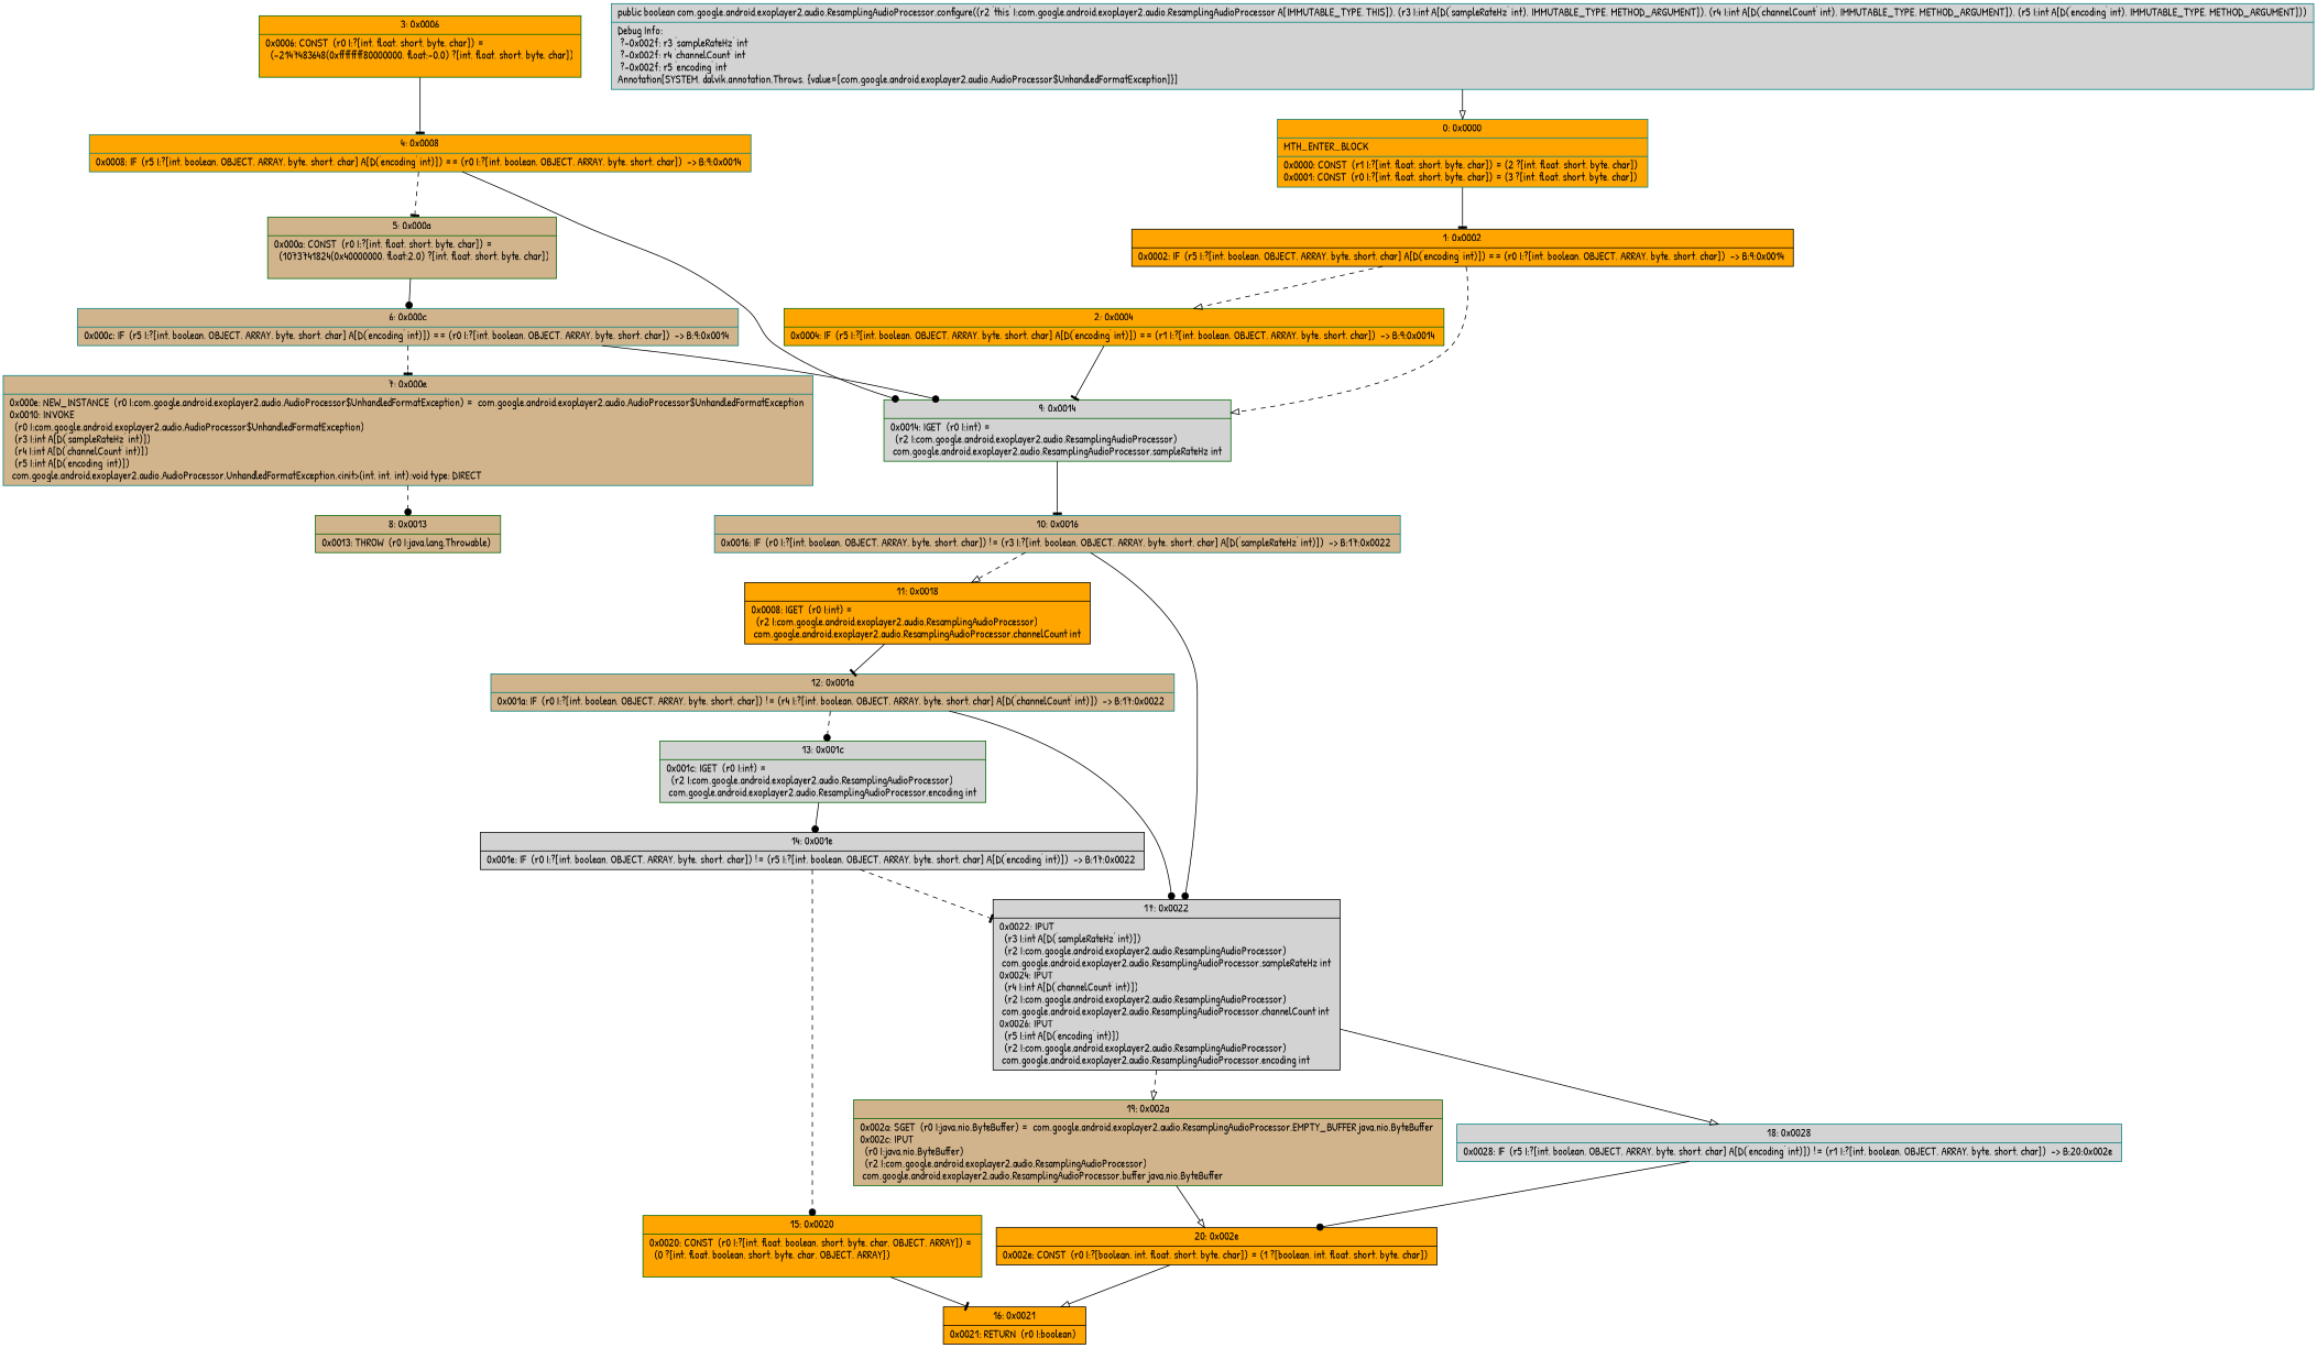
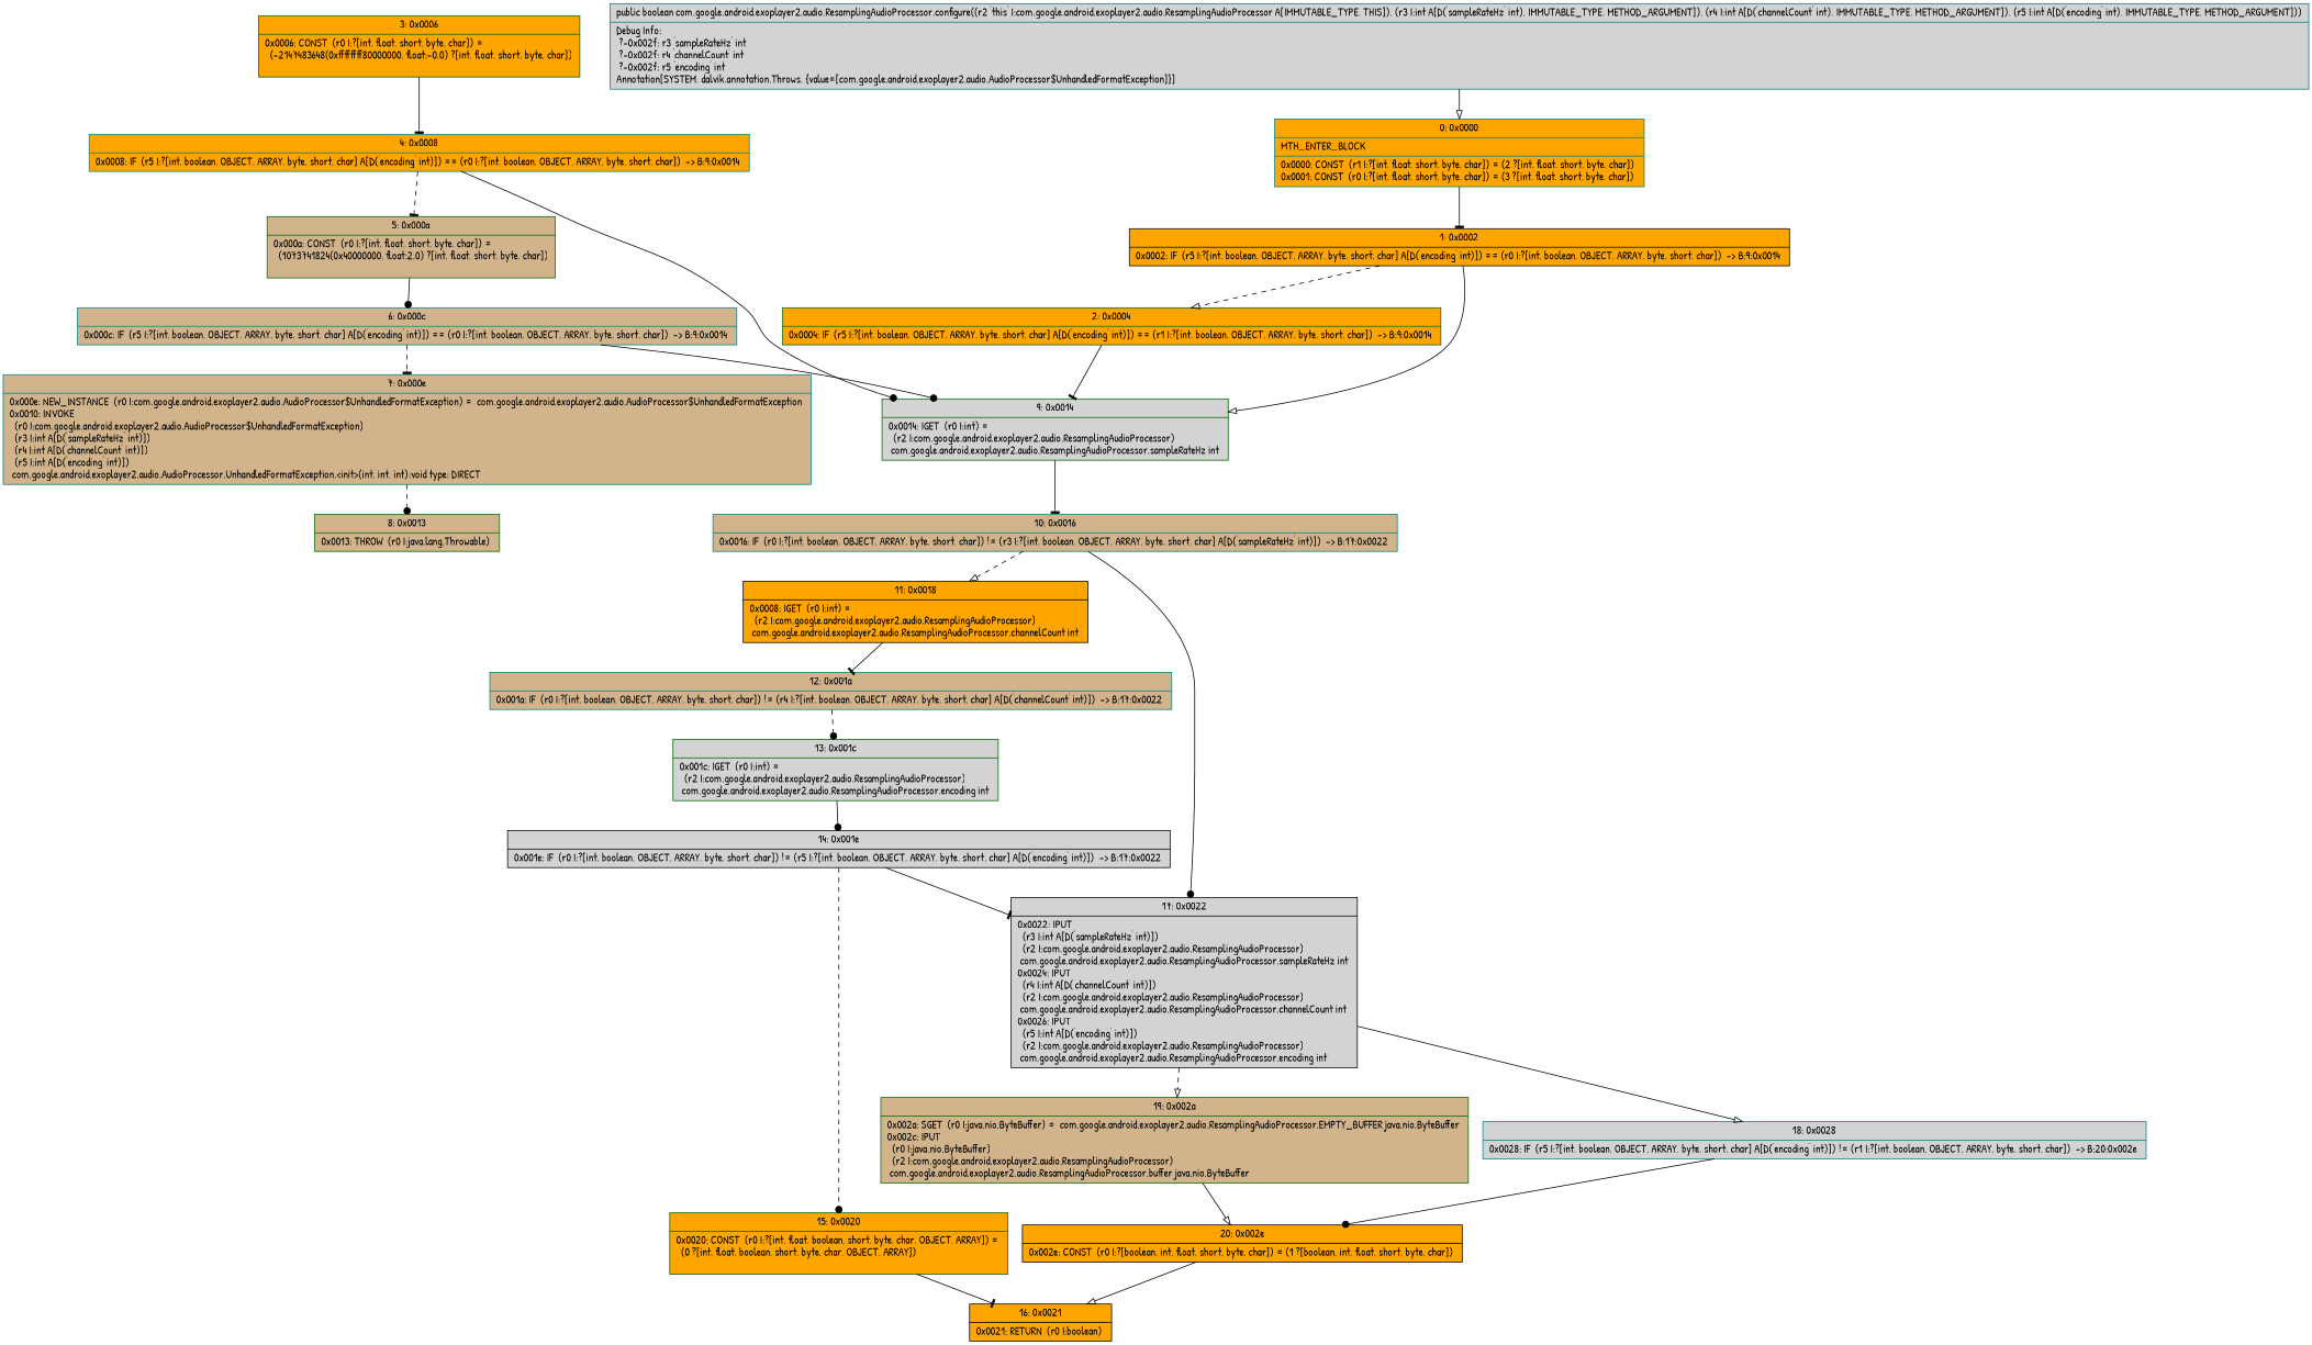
  digraph {
    fontname="Patrick Hand"
    node [color=teal fillcolor=orange fontname="Patrick Hand" shape=record style=filled]
    edge [arrowhead=dot fontname="Patrick Hand"]
    n1 [label="{0\:\ 0x0000|MTH_ENTER_BLOCK\l|0x0000: CONST  (r1 I:?[int, float, short, byte, char]) = (2 ?[int, float, short, byte, char]) \l0x0001: CONST  (r0 I:?[int, float, short, byte, char]) = (3 ?[int, float, short, byte, char]) \l}"]
    n2 [color=black label="{1\:\ 0x0002|0x0002: IF  (r5 I:?[int, boolean, OBJECT, ARRAY, byte, short, char] A[D('encoding' int)]) == (r0 I:?[int, boolean, OBJECT, ARRAY, byte, short, char])  \-\> B:9:0x0014 \l}"]
    n3 [color=darkgreen label="{2\:\ 0x0004|0x0004: IF  (r5 I:?[int, boolean, OBJECT, ARRAY, byte, short, char] A[D('encoding' int)]) == (r1 I:?[int, boolean, OBJECT, ARRAY, byte, short, char])  \-\> B:9:0x0014 \l}"]
    n4 [color=darkgreen fillcolor=lightgrey label="{9\:\ 0x0014|0x0014: IGET  (r0 I:int) = \l  (r2 I:com.google.android.exoplayer2.audio.ResamplingAudioProcessor)\l com.google.android.exoplayer2.audio.ResamplingAudioProcessor.sampleRateHz int \l}"]
    n5 [fillcolor=tan label="{10\:\ 0x0016|0x0016: IF  (r0 I:?[int, boolean, OBJECT, ARRAY, byte, short, char]) != (r3 I:?[int, boolean, OBJECT, ARRAY, byte, short, char] A[D('sampleRateHz' int)])  \-\> B:17:0x0022 \l}"]
    n6 [color=darkgreen label="{3\:\ 0x0006|0x0006: CONST  (r0 I:?[int, float, short, byte, char]) = \l  (\-2147483648(0xffffffff80000000, float:\-0.0) ?[int, float, short, byte, char])\l \l}"]
    n7 [label="{4\:\ 0x0008|0x0008: IF  (r5 I:?[int, boolean, OBJECT, ARRAY, byte, short, char] A[D('encoding' int)]) == (r0 I:?[int, boolean, OBJECT, ARRAY, byte, short, char])  \-\> B:9:0x0014 \l}"]
    n8 [color=darkgreen fillcolor=tan label="{5\:\ 0x000a|0x000a: CONST  (r0 I:?[int, float, short, byte, char]) = \l  (1073741824(0x40000000, float:2.0) ?[int, float, short, byte, char])\l \l}"]
    n9 [fillcolor=tan label="{6\:\ 0x000c|0x000c: IF  (r5 I:?[int, boolean, OBJECT, ARRAY, byte, short, char] A[D('encoding' int)]) == (r0 I:?[int, boolean, OBJECT, ARRAY, byte, short, char])  \-\> B:9:0x0014 \l}"]
    n10 [fillcolor=tan label="{7\:\ 0x000e|0x000e: NEW_INSTANCE  (r0 I:com.google.android.exoplayer2.audio.AudioProcessor$UnhandledFormatException) =  com.google.android.exoplayer2.audio.AudioProcessor$UnhandledFormatException \l0x0010: INVOKE  \l  (r0 I:com.google.android.exoplayer2.audio.AudioProcessor$UnhandledFormatException)\l  (r3 I:int A[D('sampleRateHz' int)])\l  (r4 I:int A[D('channelCount' int)])\l  (r5 I:int A[D('encoding' int)])\l com.google.android.exoplayer2.audio.AudioProcessor.UnhandledFormatException.\<init\>(int, int, int):void type: DIRECT \l}"]
    n11 [color=darkgreen fillcolor=tan label="{8\:\ 0x0013|0x0013: THROW  (r0 I:java.lang.Throwable) \l}"]
    n12 [color=black label="{11\:\ 0x0018|0x0008: IGET  (r0 I:int) = \l  (r2 I:com.google.android.exoplayer2.audio.ResamplingAudioProcessor)\l com.google.android.exoplayer2.audio.ResamplingAudioProcessor.channelCount int \l}"]
    n13 [color=black fillcolor=lightgrey label="{17\:\ 0x0022|0x0022: IPUT  \l  (r3 I:int A[D('sampleRateHz' int)])\l  (r2 I:com.google.android.exoplayer2.audio.ResamplingAudioProcessor)\l com.google.android.exoplayer2.audio.ResamplingAudioProcessor.sampleRateHz int \l0x0024: IPUT  \l  (r4 I:int A[D('channelCount' int)])\l  (r2 I:com.google.android.exoplayer2.audio.ResamplingAudioProcessor)\l com.google.android.exoplayer2.audio.ResamplingAudioProcessor.channelCount int \l0x0026: IPUT  \l  (r5 I:int A[D('encoding' int)])\l  (r2 I:com.google.android.exoplayer2.audio.ResamplingAudioProcessor)\l com.google.android.exoplayer2.audio.ResamplingAudioProcessor.encoding int \l}"]
    n14 [fillcolor=tan label="{12\:\ 0x001a|0x001a: IF  (r0 I:?[int, boolean, OBJECT, ARRAY, byte, short, char]) != (r4 I:?[int, boolean, OBJECT, ARRAY, byte, short, char] A[D('channelCount' int)])  \-\> B:17:0x0022 \l}"]
    n15 [fillcolor=lightgrey label="{18\:\ 0x0028|0x0028: IF  (r5 I:?[int, boolean, OBJECT, ARRAY, byte, short, char] A[D('encoding' int)]) != (r1 I:?[int, boolean, OBJECT, ARRAY, byte, short, char])  \-\> B:20:0x002e \l}"]
    n16 [color=darkgreen fillcolor=tan label="{19\:\ 0x002a|0x002a: SGET  (r0 I:java.nio.ByteBuffer) =  com.google.android.exoplayer2.audio.ResamplingAudioProcessor.EMPTY_BUFFER java.nio.ByteBuffer \l0x002c: IPUT  \l  (r0 I:java.nio.ByteBuffer)\l  (r2 I:com.google.android.exoplayer2.audio.ResamplingAudioProcessor)\l com.google.android.exoplayer2.audio.ResamplingAudioProcessor.buffer java.nio.ByteBuffer \l}"]
    n17 [color=darkgreen fillcolor=lightgrey label="{13\:\ 0x001c|0x001c: IGET  (r0 I:int) = \l  (r2 I:com.google.android.exoplayer2.audio.ResamplingAudioProcessor)\l com.google.android.exoplayer2.audio.ResamplingAudioProcessor.encoding int \l}"]
    n18 [color=black fillcolor=lightgrey label="{14\:\ 0x001e|0x001e: IF  (r0 I:?[int, boolean, OBJECT, ARRAY, byte, short, char]) != (r5 I:?[int, boolean, OBJECT, ARRAY, byte, short, char] A[D('encoding' int)])  \-\> B:17:0x0022 \l}"]
    n19 [color=darkgreen label="{15\:\ 0x0020|0x0020: CONST  (r0 I:?[int, float, boolean, short, byte, char, OBJECT, ARRAY]) = \l  (0 ?[int, float, boolean, short, byte, char, OBJECT, ARRAY])\l \l}"]
    n20 [color=black label="{16\:\ 0x0021|0x0021: RETURN  (r0 I:boolean) \l}"]
    n21 [color=black label="{20\:\ 0x002e|0x002e: CONST  (r0 I:?[boolean, int, float, short, byte, char]) = (1 ?[boolean, int, float, short, byte, char]) \l}"]
    n22 [fillcolor=lightgrey label="{public boolean com.google.android.exoplayer2.audio.ResamplingAudioProcessor.configure((r2 'this' I:com.google.android.exoplayer2.audio.ResamplingAudioProcessor A[IMMUTABLE_TYPE, THIS]), (r3 I:int A[D('sampleRateHz' int), IMMUTABLE_TYPE, METHOD_ARGUMENT]), (r4 I:int A[D('channelCount' int), IMMUTABLE_TYPE, METHOD_ARGUMENT]), (r5 I:int A[D('encoding' int), IMMUTABLE_TYPE, METHOD_ARGUMENT]))  | Debug Info:\l  ?\-0x002f: r3 'sampleRateHz' int\l  ?\-0x002f: r4 'channelCount' int\l  ?\-0x002f: r5 'encoding' int\lAnnotation[SYSTEM, dalvik.annotation.Throws, \{value=[com.google.android.exoplayer2.audio.AudioProcessor$UnhandledFormatException]\}]\l}"]
    n1 -> n2 [arrowhead=tee]
    n2 -> n3 [arrowhead=onormal style=dashed]
-   n2 -> n4 [arrowhead=onormal style=dashed]
+   n2 -> n4 [arrowhead=onormal]
    n3 -> n4 [arrowhead=tee]
    n4 -> n5 [arrowhead=tee]
    n5 -> n12 [arrowhead=onormal style=dashed]
    n5 -> n13
    n6 -> n7 [arrowhead=tee]
    n7 -> n4
    n7 -> n8 [arrowhead=tee style=dashed]
    n8 -> n9
    n9 -> n4
    n9 -> n10 [arrowhead=tee style=dashed]
    n10 -> n11 [style=dashed]
    n12 -> n14 [arrowhead=tee]
    n13 -> n15 [arrowhead=onormal]
    n13 -> n16 [arrowhead=onormal style=dashed]
-   n14 -> n13
    n14 -> n17 [style=dashed]
    n15 -> n21
    n16 -> n21 [arrowhead=onormal]
    n17 -> n18
-   n18 -> n13 [arrowhead=tee style=dashed]
+   n18 -> n13 [arrowhead=tee]
    n18 -> n19 [style=dashed]
    n19 -> n20 [arrowhead=tee]
    n21 -> n20 [arrowhead=onormal]
    n22 -> n1 [arrowhead=onormal]
  }
